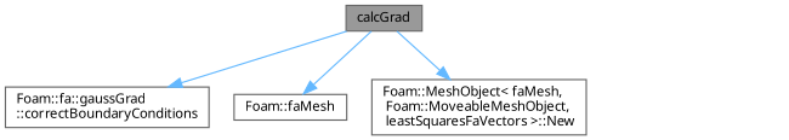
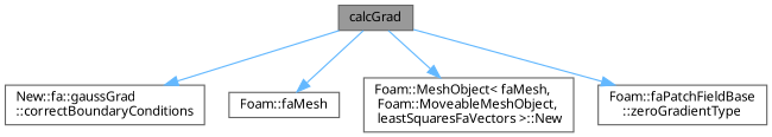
  digraph {
    fontname="Noto Sans"
    rankdir=TB
    node [color=grey40 fillcolor=white fontname="Noto Sans" fontsize=10 shape=box style=filled]
    edge [color=steelblue1 fontname="Noto Sans" fontsize=10 labelfontname=Helvetica labelfontsize=10 style=solid]
    n1 [color=gray40 fillcolor=grey60 fontcolor=black height=0.2 label=calcGrad width=0.4]
-   n2 [height=0.2 label="Foam::fa::gaussGrad\l::correctBoundaryConditions" width=0.4]
+   n2 [height=0.2 label="New::fa::gaussGrad\l::correctBoundaryConditions" width=0.4]
    n3 [height=0.2 label="Foam::faMesh" width=0.4]
    n4 [height=0.2 label="Foam::MeshObject\< faMesh,\l Foam::MoveableMeshObject,\l leastSquaresFaVectors \>::New" width=0.4]
+   n5 [height=0.2 label="Foam::faPatchFieldBase\l::zeroGradientType" width=0.4]
    n1 -> n2
    n1 -> n3
    n1 -> n4
+   n1 -> n5
  }
